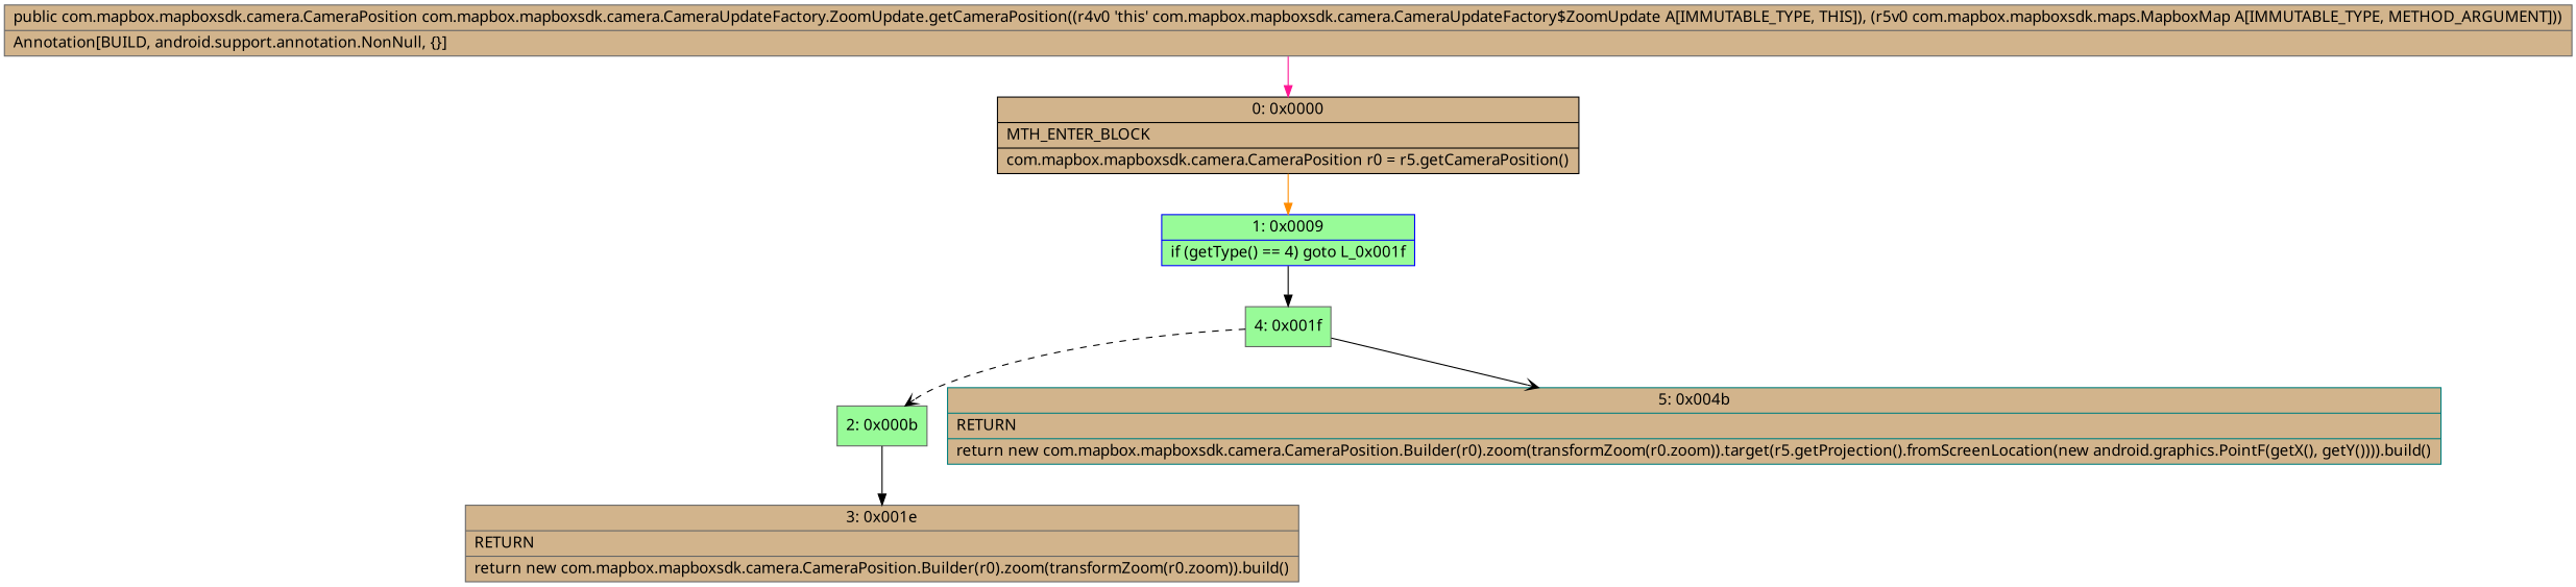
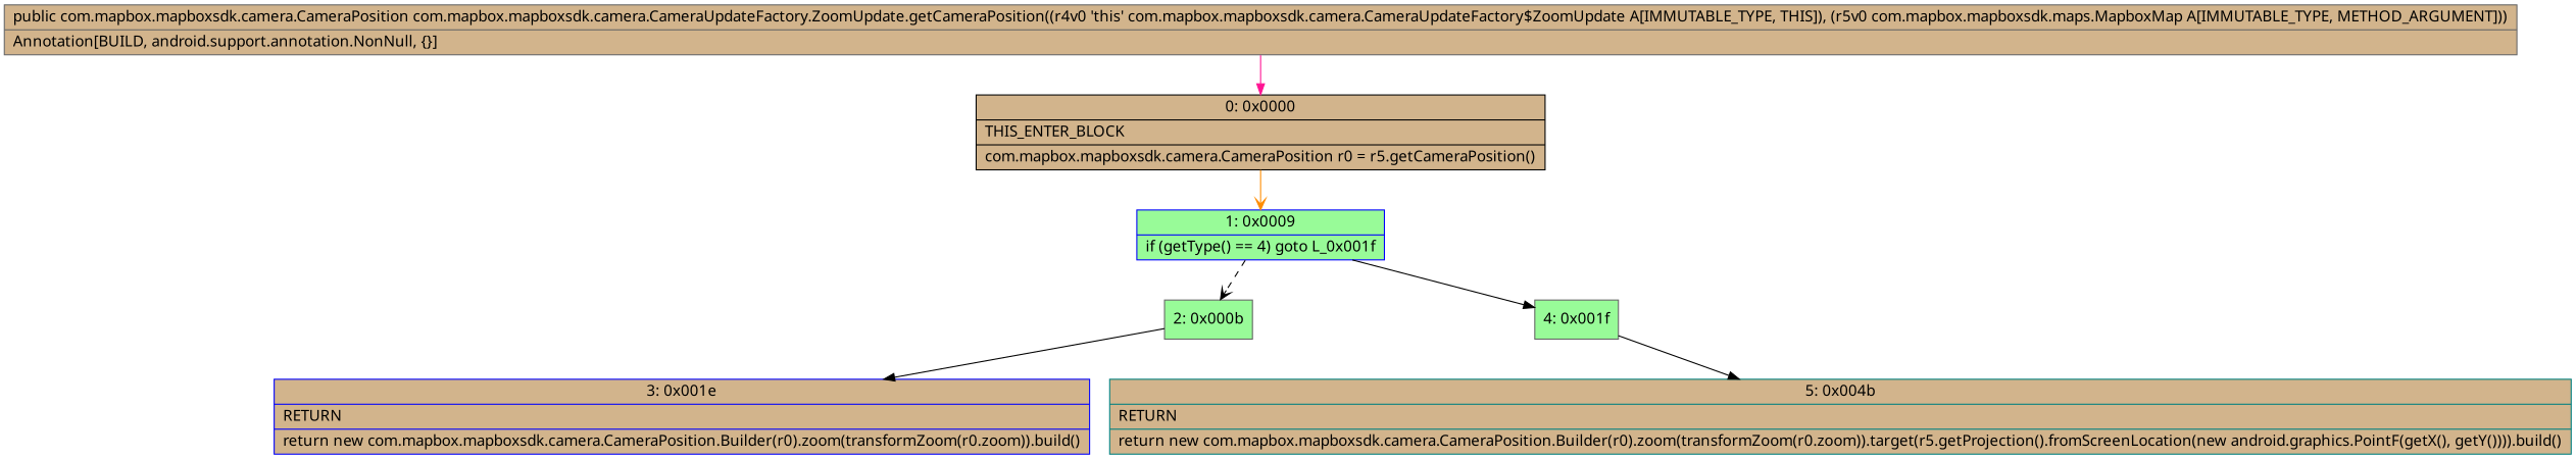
  digraph {
    fontname="Noto Sans"
    node [color=gray40 fillcolor=tan fontname="Noto Sans" shape=record style=filled]
    edge [arrowhead=normal color=black fontname="Noto Sans"]
-   n1 [color=black label="{0\:\ 0x0000|MTH_ENTER_BLOCK\l|com.mapbox.mapboxsdk.camera.CameraPosition r0 = r5.getCameraPosition()\l}"]
+   n1 [color=black label="{0\:\ 0x0000|THIS_ENTER_BLOCK\l|com.mapbox.mapboxsdk.camera.CameraPosition r0 = r5.getCameraPosition()\l}"]
    n2 [color=blue fillcolor=palegreen label="{1\:\ 0x0009|if (getType() == 4) goto L_0x001f\l}"]
    n3 [fillcolor=palegreen label="{2\:\ 0x000b}"]
    n4 [fillcolor=palegreen label="{4\:\ 0x001f}"]
-   n5 [label="{3\:\ 0x001e|RETURN\l|return new com.mapbox.mapboxsdk.camera.CameraPosition.Builder(r0).zoom(transformZoom(r0.zoom)).build()\l}"]
+   n5 [color=blue label="{3\:\ 0x001e|RETURN\l|return new com.mapbox.mapboxsdk.camera.CameraPosition.Builder(r0).zoom(transformZoom(r0.zoom)).build()\l}"]
    n6 [color=teal label="{5\:\ 0x004b|RETURN\l|return new com.mapbox.mapboxsdk.camera.CameraPosition.Builder(r0).zoom(transformZoom(r0.zoom)).target(r5.getProjection().fromScreenLocation(new android.graphics.PointF(getX(), getY()))).build()\l}"]
    n7 [label="{public com.mapbox.mapboxsdk.camera.CameraPosition com.mapbox.mapboxsdk.camera.CameraUpdateFactory.ZoomUpdate.getCameraPosition((r4v0 'this' com.mapbox.mapboxsdk.camera.CameraUpdateFactory$ZoomUpdate A[IMMUTABLE_TYPE, THIS]), (r5v0 com.mapbox.mapboxsdk.maps.MapboxMap A[IMMUTABLE_TYPE, METHOD_ARGUMENT]))  | Annotation[BUILD, android.support.annotation.NonNull, \{\}]\l}"]
-   n1 -> n2 [color=darkorange]
-   n4 -> n3 [arrowhead=vee style=dashed]
+   n1 -> n2 [arrowhead=vee color=darkorange]
+   n2 -> n3 [arrowhead=vee style=dashed]
    n2 -> n4
    n3 -> n5
-   n4 -> n6 [arrowhead=vee]
+   n4 -> n6
    n7 -> n1 [color=deeppink]
  }
